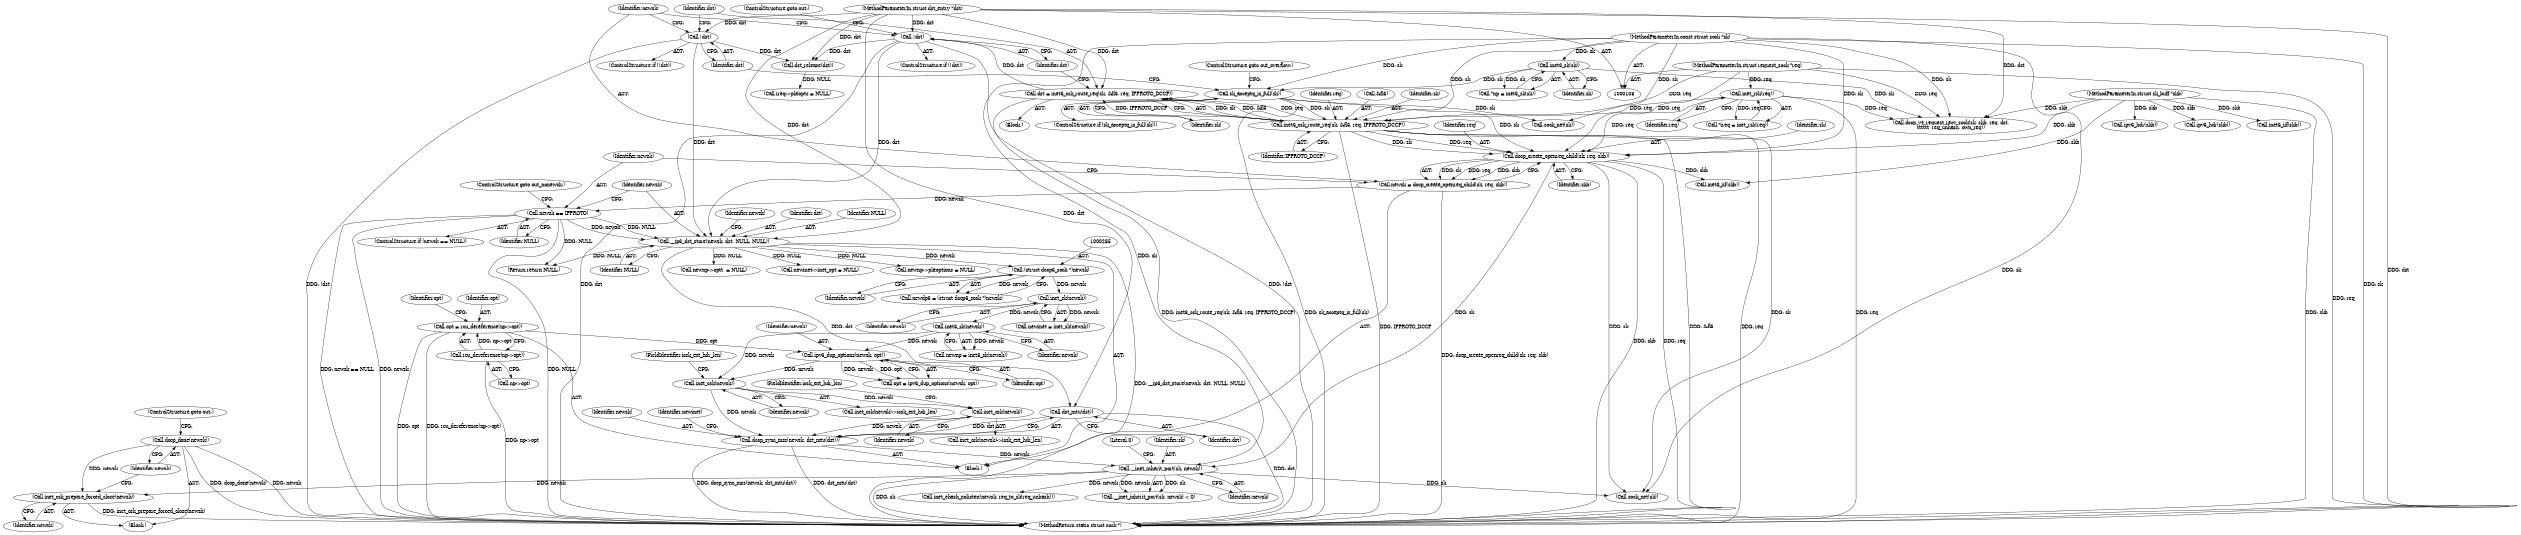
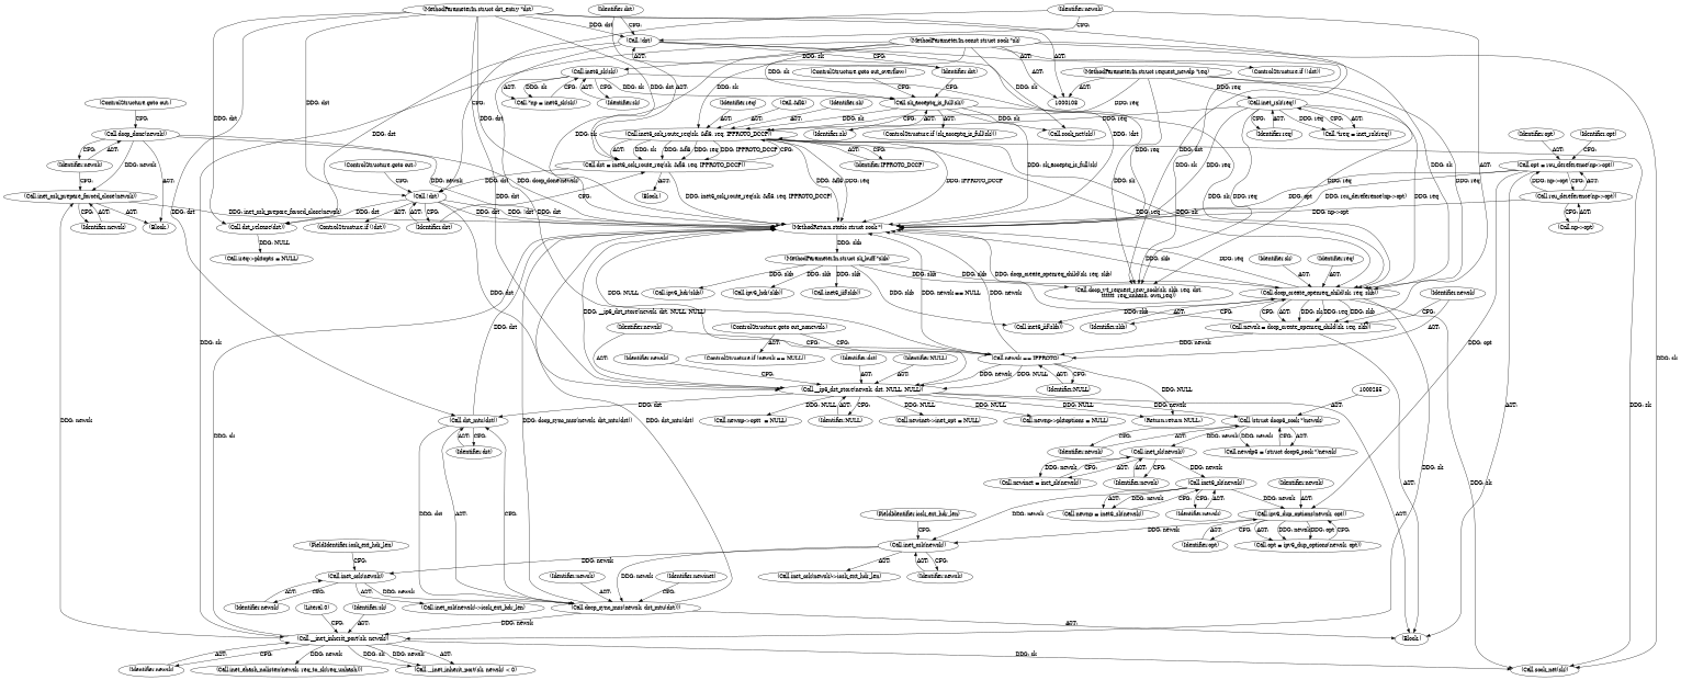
  digraph {
    n1 [label="(Call,inet_csk_prepare_forced_close(newsk))"]
    n2 [label="(Block,)"]
    n3 [label="(Identifier,newsk)"]
    n4 [label="(MethodReturn,static struct sock *)"]
    n5 [label="(Call,dccp_done(newsk))"]
    n6 [label="(Identifier,newsk)"]
    n7 [label="(Call,__inet_inherit_port(sk, newsk))"]
    n8 [label="(Call,__inet_inherit_port(sk, newsk) < 0)"]
    n9 [label="(Identifier,newsk)"]
    n10 [label="(Call,inet_ehash_nolisten(newsk, req_to_sk(req_unhash)))"]
    n11 [label="(Call,sock_net(sk))"]
    n12 [label="(Call,dccp_create_openreq_child(sk, req, skb))"]
    n13 [label="(Call,newsk = dccp_create_openreq_child(sk, req, skb))"]
    n14 [label="(Identifier,skb)"]
    n15 [label="(Call,inet6_iif(skb))"]
    n16 [label="(Block,)"]
    n17 [label="(Call,newsk == IPPROTO)"]
    n18 [label="(Call,sk_acceptq_is_full(sk))"]
    n19 [label="(Call,inet6_csk_route_req(sk, &fl6, req, IPPROTO_DCCP))"]
    n20 [label="(Call,sock_net(sk))"]
    n21 [label="(Identifier,sk)"]
    n22 [label="(ControlStructure,if (sk_acceptq_is_full(sk)))"]
    n23 [label="(Call,dst = inet6_csk_route_req(sk, &fl6, req, IPPROTO_DCCP))"]
    n24 [label="(Identifier,IPPROTO_DCCP)"]
    n25 [label="(Call,inet6_sk(sk))"]
    n26 [label="(Call,*np = inet6_sk(sk))"]
    n27 [label="(Call,dccp_v4_request_recv_sock(sk, skb, req, dst,\n\t\t\t\t\t\t  req_unhash, own_req))"]
    n28 [label="(Identifier,sk)"]
    n29 [label="(MethodParameterIn,const struct sock *sk)"]
    1000108
    n31 [label="(Call,!dst)"]
    n32 [label="(Block,)"]
    n33 [label="(Call,inet_rsk(req))"]
    n34 [label="(Identifier,req)"]
    n35 [label="(Call,*ireq = inet_rsk(req))"]
-   n36 [label="(MethodParameterIn,struct request_sock *req)"]
+   n36 [label="(MethodParameterIn,struct request_newdp *req)"]
    n37 [label="(MethodParameterIn,struct sk_buff *skb)"]
    n38 [label="(Call,inet6_iif(skb))"]
    n39 [label="(Call,ipv6_hdr(skb))"]
    n40 [label="(Call,ipv6_hdr(skb))"]
    n41 [label="(Call,dccp_sync_mss(newsk, dst_mtu(dst)))"]
    n42 [label="(Call,dst_mtu(dst))"]
    n43 [label="(Identifier,dst)"]
    n44 [label="(Call,inet_csk(newsk))"]
    n45 [label="(Call,inet_csk(newsk))"]
    n46 [label="(Call,inet_csk(newsk)->icsk_ext_hdr_len)"]
    n47 [label="(Identifier,newsk)"]
    n48 [label="(Identifier,newsk)"]
    n49 [label="(Call,inet_csk(newsk)->icsk_ext_hdr_len)"]
    n50 [label="(Call,ipv6_dup_options(newsk, opt))"]
    n51 [label="(Call,opt = ipv6_dup_options(newsk, opt))"]
    n52 [label="(Identifier,opt)"]
    n53 [label="(Call,inet6_sk(newsk))"]
    n54 [label="(Identifier,newsk)"]
    n55 [label="(Call,newnp = inet6_sk(newsk))"]
    n56 [label="(Call,inet_sk(newsk))"]
    n57 [label="(Call,newinet = inet_sk(newsk))"]
    n58 [label="(Identifier,newsk)"]
    n59 [label="(Call,(struct dccp6_sock *)newsk)"]
    n60 [label="(Identifier,newsk)"]
    n61 [label="(Call,newdp6 = (struct dccp6_sock *)newsk)"]
    n62 [label="(Call,__ip6_dst_store(newsk, dst, NULL, NULL))"]
    n63 [label="(Call,newnp->opt\t  = NULL)"]
    n64 [label="(Call,newinet->inet_opt = NULL)"]
    n65 [label="(Call,newnp->pktoptions = NULL)"]
    n66 [label="(Identifier,NULL)"]
    n67 [label="(Return,return NULL;)"]
    n68 [label="(Call,ireq->pktopts = NULL)"]
    n69 [label="(ControlStructure,if (newsk == NULL))"]
    n70 [label="(Identifier,NULL)"]
    n71 [label="(Call,!dst)"]
    n72 [label="(ControlStructure,if (!dst))"]
    n73 [label="(Call,dst_release(dst))"]
    n74 [label="(Identifier,dst)"]
    n75 [label="(MethodParameterIn,struct dst_entry *dst)"]
    n76 [label="(Identifier,dst)"]
    n77 [label="(ControlStructure,if (!dst))"]
    n78 [label="(Call,opt = rcu_dereference(np->opt))"]
    n79 [label="(Call,rcu_dereference(np->opt))"]
    n80 [label="(Call,np->opt)"]
    n81 [label="(Identifier,dst)"]
    n82 [label="(Literal,0)"]
    n83 [label="(Identifier,newsk)"]
    n84 [label="(Identifier,newsk)"]
    n85 [label="(Identifier,newsk)"]
    n86 [label="(FieldIdentifier,icsk_ext_hdr_len)"]
    n87 [label="(Identifier,newsk)"]
    n88 [label="(Identifier,req)"]
    n89 [label="(Identifier,newsk)"]
    n90 [label="(Identifier,dst)"]
    n91 [label="(Identifier,newsk)"]
    n92 [label="(ControlStructure,goto out;)"]
    n93 [label="(Identifier,opt)"]
    n94 [label="(Identifier,opt)"]
    n95 [label="(Identifier,NULL)"]
    n96 [label="(ControlStructure,goto out_overflow;)"]
    n97 [label="(Call,&fl6)"]
    n98 [label="(FieldIdentifier,icsk_ext_hdr_len)"]
    n99 [label="(ControlStructure,goto out_nonewsk;)"]
    n100 [label="(Identifier,sk)"]
    n101 [label="(Identifier,sk)"]
    n102 [label="(ControlStructure,goto out;)"]
    n103 [label="(Identifier,req)"]
    n104 [label="(Identifier,sk)"]
    n105 [label="(Identifier,newinet)"]
    1000285
    n1 -> n2 [label="AST: "]
    n1 -> n3 [label="CFG: "]
    n1 -> n4 [label="DDG: inet_csk_prepare_forced_close(newsk)"]
    n3 -> n1 [label="AST: "]
    n5 -> n1 [label="DDG: newsk"]
    n5 -> n2 [label="AST: "]
    n5 -> n4 [label="DDG: dccp_done(newsk)"]
    n5 -> n4 [label="DDG: newsk"]
    n5 -> n6 [label="CFG: "]
    n6 -> n1 [label="CFG: "]
    n6 -> n5 [label="AST: "]
    n7 -> n1 [label="DDG: newsk"]
    n7 -> n4 [label="DDG: sk"]
    n7 -> n8 [label="AST: "]
    n7 -> n8 [label="DDG: sk"]
    n7 -> n8 [label="DDG: newsk"]
    n7 -> n9 [label="CFG: "]
    n7 -> n10 [label="DDG: newsk"]
    n7 -> n11 [label="DDG: sk"]
    n9 -> n7 [label="AST: "]
    n12 -> n4 [label="DDG: skb"]
    n12 -> n4 [label="DDG: req"]
    n12 -> n7 [label="DDG: sk"]
    n12 -> n11 [label="DDG: sk"]
    n12 -> n13 [label="AST: "]
    n12 -> n13 [label="DDG: sk"]
    n12 -> n13 [label="DDG: req"]
    n12 -> n13 [label="DDG: skb"]
    n12 -> n14 [label="CFG: "]
    n12 -> n15 [label="DDG: skb"]
    n13 -> n4 [label="DDG: dccp_create_openreq_child(sk, req, skb)"]
    n13 -> n12 [label="CFG: "]
    n13 -> n16 [label="AST: "]
    n13 -> n17 [label="DDG: newsk"]
    n14 -> n12 [label="AST: "]
    n17 -> n4 [label="DDG: newsk == NULL"]
    n17 -> n4 [label="DDG: newsk"]
    n17 -> n4 [label="DDG: NULL"]
    n17 -> n62 [label="DDG: newsk"]
    n17 -> n62 [label="DDG: NULL"]
    n17 -> n67 [label="DDG: NULL"]
-   n17 -> n69 [label="AST: "]
+   n99 -> n69 [label="AST: "]
    n17 -> n70 [label="CFG: "]
    n18 -> n4 [label="DDG: sk_acceptq_is_full(sk)"]
    n18 -> n12 [label="DDG: sk"]
    n18 -> n19 [label="DDG: sk"]
    n18 -> n20 [label="DDG: sk"]
    n18 -> n21 [label="CFG: "]
    n18 -> n22 [label="AST: "]
    n19 -> n4 [label="DDG: &fl6"]
    n19 -> n4 [label="DDG: req"]
    n19 -> n4 [label="DDG: IPPROTO_DCCP"]
    n19 -> n11 [label="DDG: sk"]
    n19 -> n12 [label="DDG: sk"]
    n19 -> n12 [label="DDG: req"]
    n19 -> n23 [label="AST: "]
    n19 -> n23 [label="DDG: sk"]
    n19 -> n23 [label="DDG: &fl6"]
    n19 -> n23 [label="DDG: req"]
    n19 -> n23 [label="DDG: IPPROTO_DCCP"]
    n19 -> n24 [label="CFG: "]
    n21 -> n18 [label="AST: "]
    n23 -> n4 [label="DDG: inet6_csk_route_req(sk, &fl6, req, IPPROTO_DCCP)"]
    n23 -> n19 [label="CFG: "]
    n23 -> n31 [label="DDG: dst"]
    n23 -> n32 [label="AST: "]
    n24 -> n19 [label="AST: "]
    n25 -> n18 [label="DDG: sk"]
    n25 -> n26 [label="AST: "]
    n25 -> n26 [label="DDG: sk"]
    n25 -> n27 [label="DDG: sk"]
    n25 -> n28 [label="CFG: "]
    n26 -> n25 [label="CFG: "]
    n28 -> n25 [label="AST: "]
    n29 -> n4 [label="DDG: sk"]
    n29 -> n7 [label="DDG: sk"]
    n29 -> n11 [label="DDG: sk"]
    n29 -> n12 [label="DDG: sk"]
    n29 -> n18 [label="DDG: sk"]
    n29 -> n19 [label="DDG: sk"]
    n29 -> n20 [label="DDG: sk"]
    n29 -> n25 [label="DDG: sk"]
    n29 -> n27 [label="DDG: sk"]
    n29 -> 1000108 [label="AST: "]
    n31 -> n4 [label="DDG: dst"]
    n31 -> n4 [label="DDG: !dst"]
    n31 -> n62 [label="DDG: dst"]
    n31 -> n73 [label="DDG: dst"]
    n31 -> n76 [label="CFG: "]
    n31 -> n77 [label="AST: "]
    n33 -> n4 [label="DDG: req"]
    n33 -> n12 [label="DDG: req"]
    n33 -> n19 [label="DDG: req"]
    n33 -> n27 [label="DDG: req"]
    n33 -> n34 [label="CFG: "]
    n33 -> n35 [label="AST: "]
    n33 -> n35 [label="DDG: req"]
    n34 -> n33 [label="AST: "]
    n35 -> n33 [label="CFG: "]
    n36 -> n4 [label="DDG: req"]
    n36 -> n12 [label="DDG: req"]
    n36 -> n19 [label="DDG: req"]
    n36 -> n27 [label="DDG: req"]
    n36 -> 1000108 [label="AST: "]
    n36 -> n33 [label="DDG: req"]
-   n37 -> n4 [label="DDG: skb"]
+   n4 -> n37 [label="DDG: skb"]
    n37 -> n12 [label="DDG: skb"]
    n37 -> n15 [label="DDG: skb"]
    n37 -> n27 [label="DDG: skb"]
    n37 -> n38 [label="DDG: skb"]
    n37 -> n39 [label="DDG: skb"]
    n37 -> n40 [label="DDG: skb"]
    n41 -> n4 [label="DDG: dccp_sync_mss(newsk, dst_mtu(dst))"]
    n41 -> n4 [label="DDG: dst_mtu(dst)"]
    n41 -> n7 [label="DDG: newsk"]
    n41 -> n16 [label="AST: "]
    n41 -> n42 [label="CFG: "]
    n42 -> n4 [label="DDG: dst"]
    n42 -> n41 [label="AST: "]
    n42 -> n41 [label="DDG: dst"]
    n42 -> n43 [label="CFG: "]
    n43 -> n42 [label="AST: "]
    n44 -> n41 [label="DDG: newsk"]
    n44 -> n45 [label="DDG: newsk"]
    n44 -> n46 [label="AST: "]
    n44 -> n47 [label="CFG: "]
    n45 -> n41 [label="DDG: newsk"]
    n45 -> n48 [label="CFG: "]
    n45 -> n49 [label="AST: "]
    n47 -> n44 [label="AST: "]
    n48 -> n45 [label="AST: "]
    n50 -> n44 [label="DDG: newsk"]
    n50 -> n51 [label="AST: "]
    n50 -> n51 [label="DDG: newsk"]
    n50 -> n51 [label="DDG: opt"]
    n50 -> n52 [label="CFG: "]
    n51 -> n50 [label="CFG: "]
    n52 -> n50 [label="AST: "]
    n53 -> n44 [label="DDG: newsk"]
    n53 -> n50 [label="DDG: newsk"]
    n53 -> n54 [label="CFG: "]
    n53 -> n55 [label="AST: "]
    n53 -> n55 [label="DDG: newsk"]
    n54 -> n53 [label="AST: "]
    n55 -> n53 [label="CFG: "]
    n56 -> n53 [label="DDG: newsk"]
    n56 -> n57 [label="AST: "]
    n56 -> n57 [label="DDG: newsk"]
    n56 -> n58 [label="CFG: "]
    n57 -> n56 [label="CFG: "]
    n58 -> n56 [label="AST: "]
    n59 -> n56 [label="DDG: newsk"]
    n59 -> n60 [label="CFG: "]
    n59 -> n61 [label="AST: "]
    n59 -> n61 [label="DDG: newsk"]
    n60 -> n59 [label="AST: "]
    n61 -> n59 [label="CFG: "]
    n62 -> n4 [label="DDG: __ip6_dst_store(newsk, dst, NULL, NULL)"]
    n62 -> n16 [label="AST: "]
    n62 -> n42 [label="DDG: dst"]
    n62 -> n59 [label="DDG: newsk"]
    n62 -> n63 [label="DDG: NULL"]
    n62 -> n64 [label="DDG: NULL"]
    n62 -> n65 [label="DDG: NULL"]
    n62 -> n66 [label="CFG: "]
    n62 -> n67 [label="DDG: NULL"]
    n66 -> n62 [label="AST: "]
    n70 -> n17 [label="AST: "]
    n71 -> n4 [label="DDG: !dst"]
    n71 -> n62 [label="DDG: dst"]
    n71 -> n72 [label="AST: "]
    n71 -> n73 [label="DDG: dst"]
    n71 -> n74 [label="CFG: "]
    n73 -> n68 [label="DDG: NULL"]
    n74 -> n18 [label="CFG: "]
    n74 -> n71 [label="AST: "]
    n75 -> n4 [label="DDG: dst"]
    n75 -> n23 [label="DDG: dst"]
    n75 -> n27 [label="DDG: dst"]
    n75 -> 1000108 [label="AST: "]
    n75 -> n31 [label="DDG: dst"]
    n75 -> n42 [label="DDG: dst"]
    n75 -> n62 [label="DDG: dst"]
    n75 -> n71 [label="DDG: dst"]
    n75 -> n73 [label="DDG: dst"]
    n76 -> n23 [label="CFG: "]
    n76 -> n31 [label="AST: "]
    n78 -> n4 [label="DDG: opt"]
    n78 -> n4 [label="DDG: rcu_dereference(np->opt)"]
    n78 -> n16 [label="AST: "]
    n78 -> n50 [label="DDG: opt"]
    n78 -> n79 [label="CFG: "]
    n79 -> n4 [label="DDG: np->opt"]
    n79 -> n78 [label="AST: "]
    n79 -> n78 [label="DDG: np->opt"]
    n79 -> n80 [label="CFG: "]
    n80 -> n79 [label="AST: "]
    n81 -> n23 [label="AST: "]
    n81 -> n71 [label="CFG: "]
    n82 -> n7 [label="CFG: "]
    n83 -> n50 [label="AST: "]
    n84 -> n41 [label="AST: "]
    n85 -> n17 [label="CFG: "]
    n85 -> n62 [label="AST: "]
    n86 -> n44 [label="CFG: "]
    n87 -> n13 [label="CFG: "]
    n87 -> n17 [label="AST: "]
    n88 -> n19 [label="AST: "]
    n89 -> n62 [label="CFG: "]
    n90 -> n62 [label="AST: "]
    n91 -> n13 [label="AST: "]
    n91 -> n31 [label="CFG: "]
    n91 -> n71 [label="CFG: "]
    n92 -> n5 [label="CFG: "]
    n93 -> n78 [label="CFG: "]
    n94 -> n78 [label="AST: "]
    n95 -> n62 [label="AST: "]
    n96 -> n18 [label="CFG: "]
    n97 -> n19 [label="AST: "]
    n98 -> n45 [label="CFG: "]
    n99 -> n17 [label="CFG: "]
    n100 -> n12 [label="AST: "]
    n101 -> n7 [label="AST: "]
    n102 -> n31 [label="CFG: "]
    n103 -> n12 [label="AST: "]
    n104 -> n19 [label="AST: "]
    n105 -> n41 [label="CFG: "]
    1000285 -> n59 [label="AST: "]
  }
